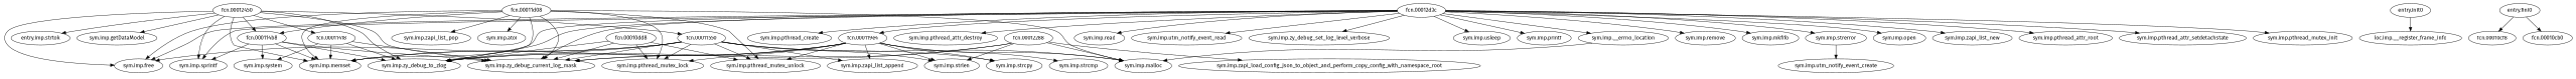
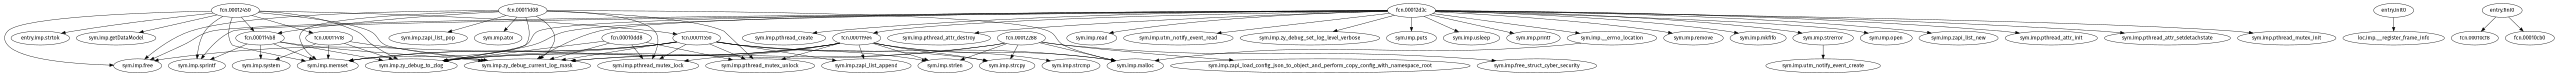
  digraph {
    fontname="Fira Sans"
    node [fontname="Fira Sans"]
    edge [fontname="Fira Sans"]
    n1 [label="fcn.00012d3c"]
    n2 [label="sym.imp.zy_debug_set_log_level_verbose"]
+   n3 [label="sym.imp.puts"]
    n4 [label="sym.imp.usleep"]
    n5 [label="sym.imp.printf"]
    n6 [label="sym.imp.memset"]
    n7 [label="sym.imp.remove"]
    n8 [label="sym.imp.mkfifo"]
    n9 [label="sym.imp.zy_debug_current_log_mask"]
    n10 [label="sym.imp.__errno_location"]
    n11 [label="sym.imp.strerror"]
    n12 [label="sym.imp.zy_debug_to_zlog"]
    n13 [label="sym.imp.open"]
    n14 [label="sym.imp.zapi_list_new"]
-   n15 [label="sym.imp.pthread_attr_root"]
+   n15 [label="sym.imp.pthread_attr_init"]
    n16 [label="sym.imp.pthread_attr_setdetachstate"]
    n17 [label="sym.imp.pthread_mutex_init"]
    n18 [label="sym.imp.pthread_create"]
    n19 [label="sym.imp.free"]
    n20 [label="sym.imp.pthread_attr_destroy"]
    n21 [label="sym.imp.read"]
    n22 [label="fcn.000119e4"]
    n23 [label="sym.imp.utm_notify_event_read"]
    n24 [label="sym.imp.sprintf"]
    n25 [label="sym.imp.utm_notify_event_create"]
    n26 [label="sym.imp.malloc"]
    n27 [label="sym.imp.pthread_mutex_lock"]
    n28 [label="sym.imp.strlen"]
    n29 [label="sym.imp.strcpy"]
    n30 [label="sym.imp.zapi_list_append"]
    n31 [label="sym.imp.pthread_mutex_unlock"]
    n32 [label="sym.imp.strcmp"]
    n33 [label="entry.init0"]
    n34 [label="loc.imp.__register_frame_info"]
    n35 [label="entry.fini0"]
    n36 [label="fcn.00010cf8"]
    n37 [label="fcn.00010cb0"]
    n38 [label="fcn.000114b8"]
    n39 [label="sym.imp.system"]
    n40 [label="fcn.00011550"]
    n41 [label="fcn.00011418"]
    n42 [label="fcn.00011d08"]
    n43 [label="sym.imp.zapi_list_pop"]
    n44 [label="sym.imp.atoi"]
    n45 [label="fcn.00010dd8"]
    n46 [label="fcn.00012288"]
    n47 [label="sym.imp.zapi_load_config_json_to_object_and_perform_copy_config_with_namespace_root"]
+   n48 [label="sym.imp.free_struct_cyber_security"]
    n49 [label="fcn.00012450"]
    n50 [label="sym.imp.getDataModel"]
    n51 [label="entry.imp.strtok"]
    n1 -> n2
+   n1 -> n3
    n1 -> n4
    n1 -> n5
    n1 -> n6
    n1 -> n7
    n1 -> n8
    n1 -> n9
    n1 -> n10
    n1 -> n11
    n1 -> n12
    n1 -> n13
    n1 -> n14
    n1 -> n15
    n1 -> n16
    n1 -> n17
    n1 -> n18
    n1 -> n19
    n1 -> n20
    n1 -> n21
    n1 -> n22
    n1 -> n23
    n1 -> n24
    n10 -> n26
    n11 -> n25
    n22 -> n6
    n22 -> n9
    n22 -> n12
    n22 -> n26
    n22 -> n27
    n22 -> n28
    n22 -> n29
    n22 -> n30
    n22 -> n31
    n22 -> n32
    n33 -> n34
    n35 -> n36
    n35 -> n37
    n38 -> n6
    n38 -> n9
    n38 -> n12
    n38 -> n24
    n38 -> n39
    n40 -> n6
    n40 -> n9
    n40 -> n12
    n40 -> n19
    n40 -> n26
    n40 -> n27
    n40 -> n28
    n40 -> n29
    n40 -> n30
    n40 -> n31
    n41 -> n6
    n41 -> n9
    n41 -> n12
    n41 -> n39
    n42 -> n6
    n42 -> n9
    n42 -> n12
    n42 -> n19
    n42 -> n26
    n42 -> n27
    n42 -> n31
    n42 -> n38
    n42 -> n43
    n42 -> n44
    n45 -> n9
    n45 -> n12
    n45 -> n27
    n45 -> n31
    n46 -> n9
    n46 -> n12
    n46 -> n26
    n46 -> n28
+   n46 -> n29
    n46 -> n47
+   n46 -> n48
    n49 -> n6
    n49 -> n9
    n49 -> n12
    n49 -> n19
    n49 -> n24
    n49 -> n38
    n49 -> n40
    n49 -> n41
    n49 -> n50
    n49 -> n51
  }
